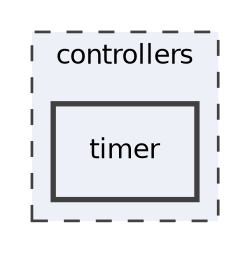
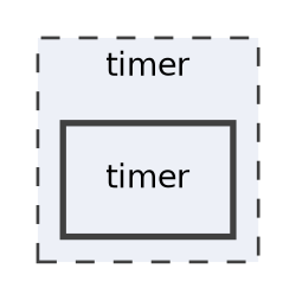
  digraph {
    compound=true
    rankdir=LR
    n1 [color=grey25 fillcolor="#edf0f7" fontname=Helvetica fontsize=10 label=timer shape=box style="filled,bold,"]
    subgraph cluster_1 {
      bgcolor="#edf0f7"
      fontname=Helvetica
      fontsize=10
-     label=controllers
+     label=timer
      pencolor=grey25
      style="filled,dashed,"
      n1
    }
  }
